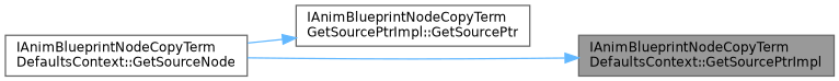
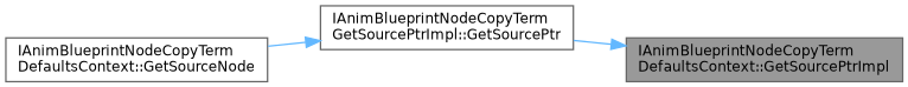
  digraph {
    rankdir=RL
    node [color=grey40 fillcolor=white fontname=Helvetica fontsize=10 shape=box style=filled]
    edge [color=steelblue1 dir=back fontname=Helvetica fontsize=10 labelfontname=Helvetica labelfontsize=10 style=solid]
    n1 [color=gray40 fillcolor=grey60 fontcolor=black height=0.2 label="IAnimBlueprintNodeCopyTerm\lDefaultsContext::GetSourcePtrImpl" width=0.4]
    n2 [height=0.2 label="IAnimBlueprintNodeCopyTerm\lGetSourcePtrImpl::GetSourcePtr" width=0.4]
    n3 [height=0.2 label="IAnimBlueprintNodeCopyTerm\lDefaultsContext::GetSourceNode" width=0.4]
-   n1 -> n3
+   n1 -> n2
    n2 -> n3
  }
